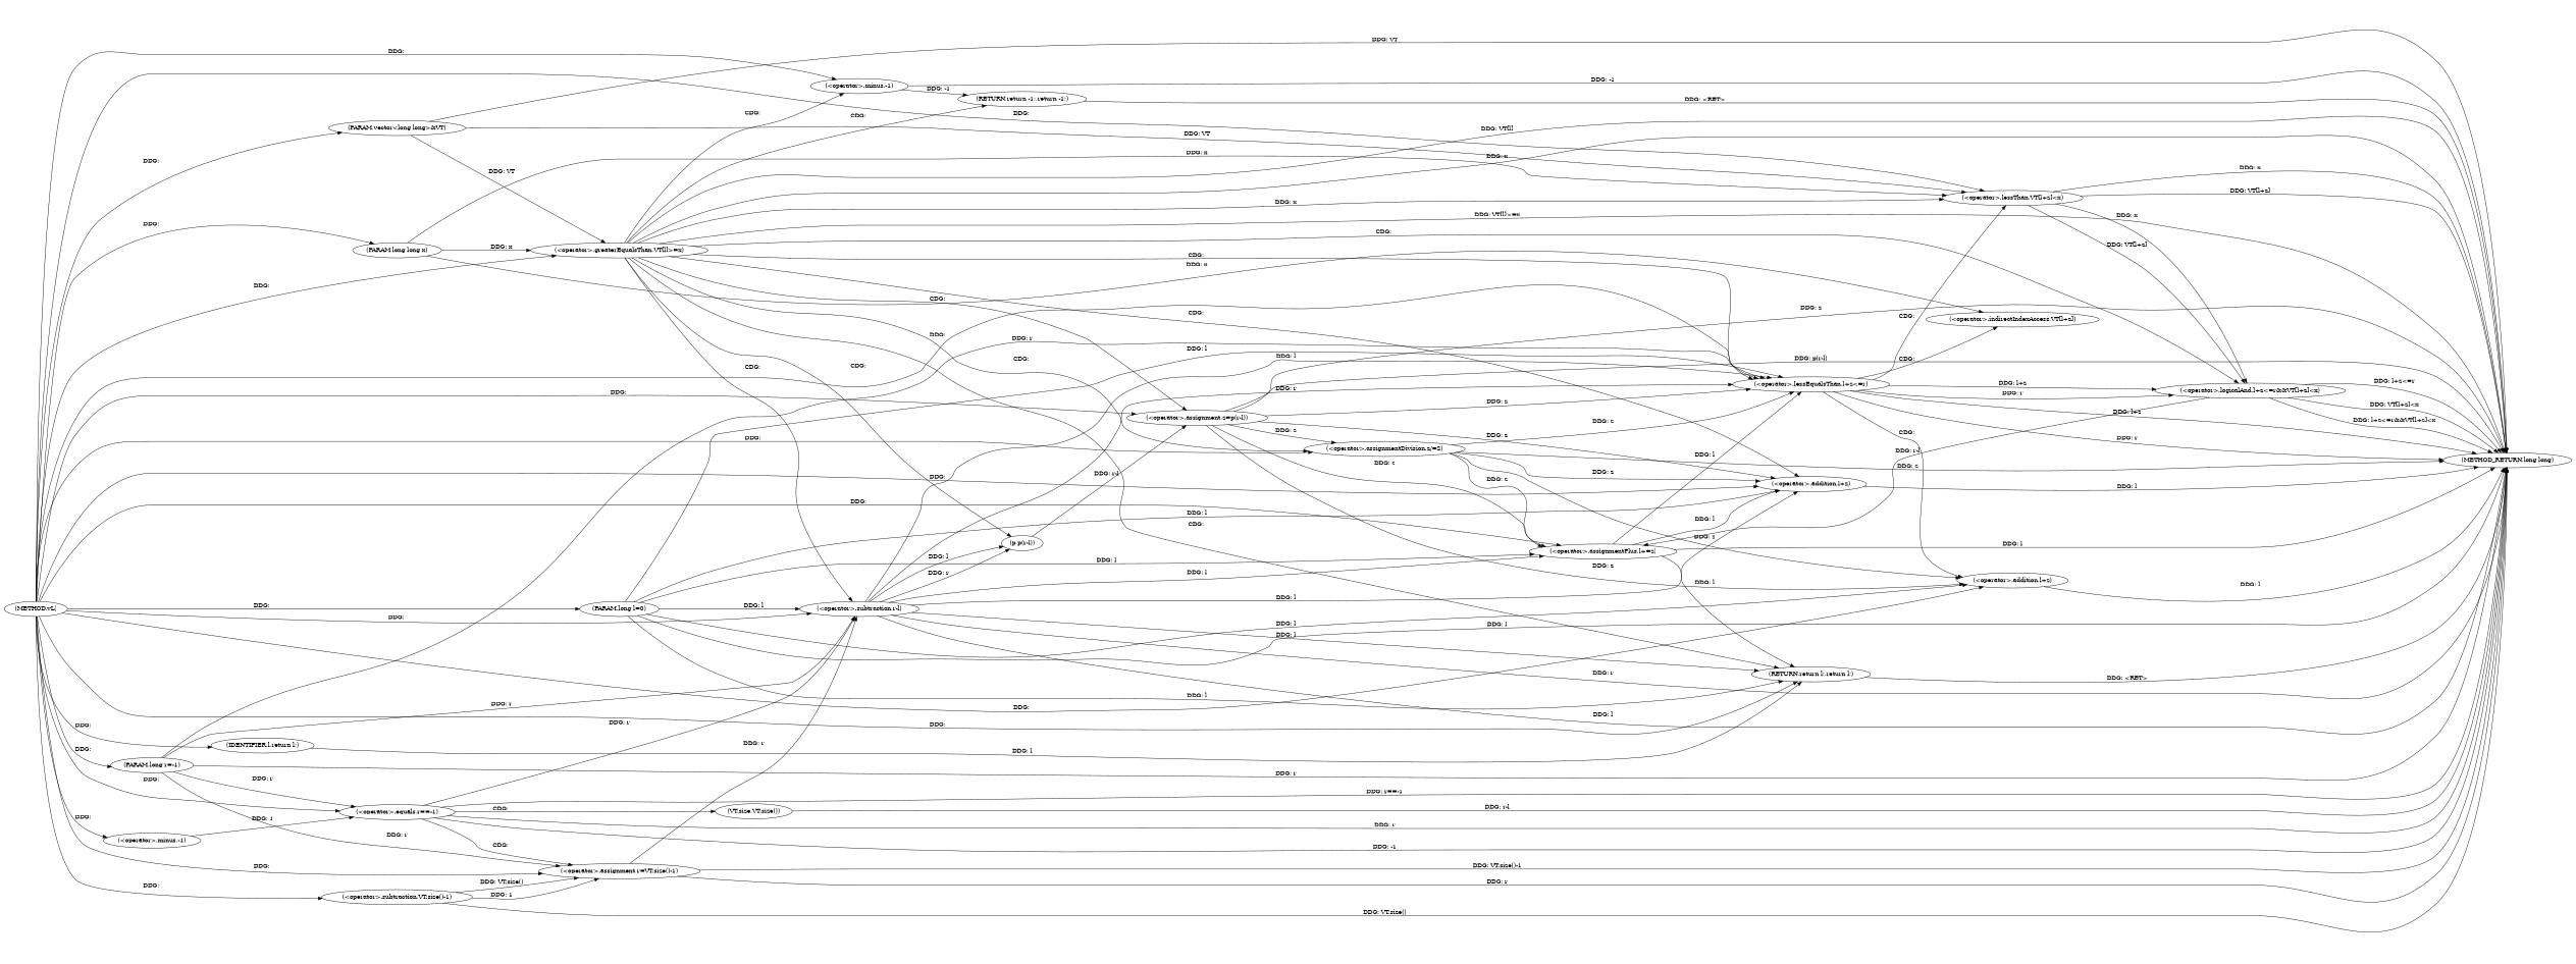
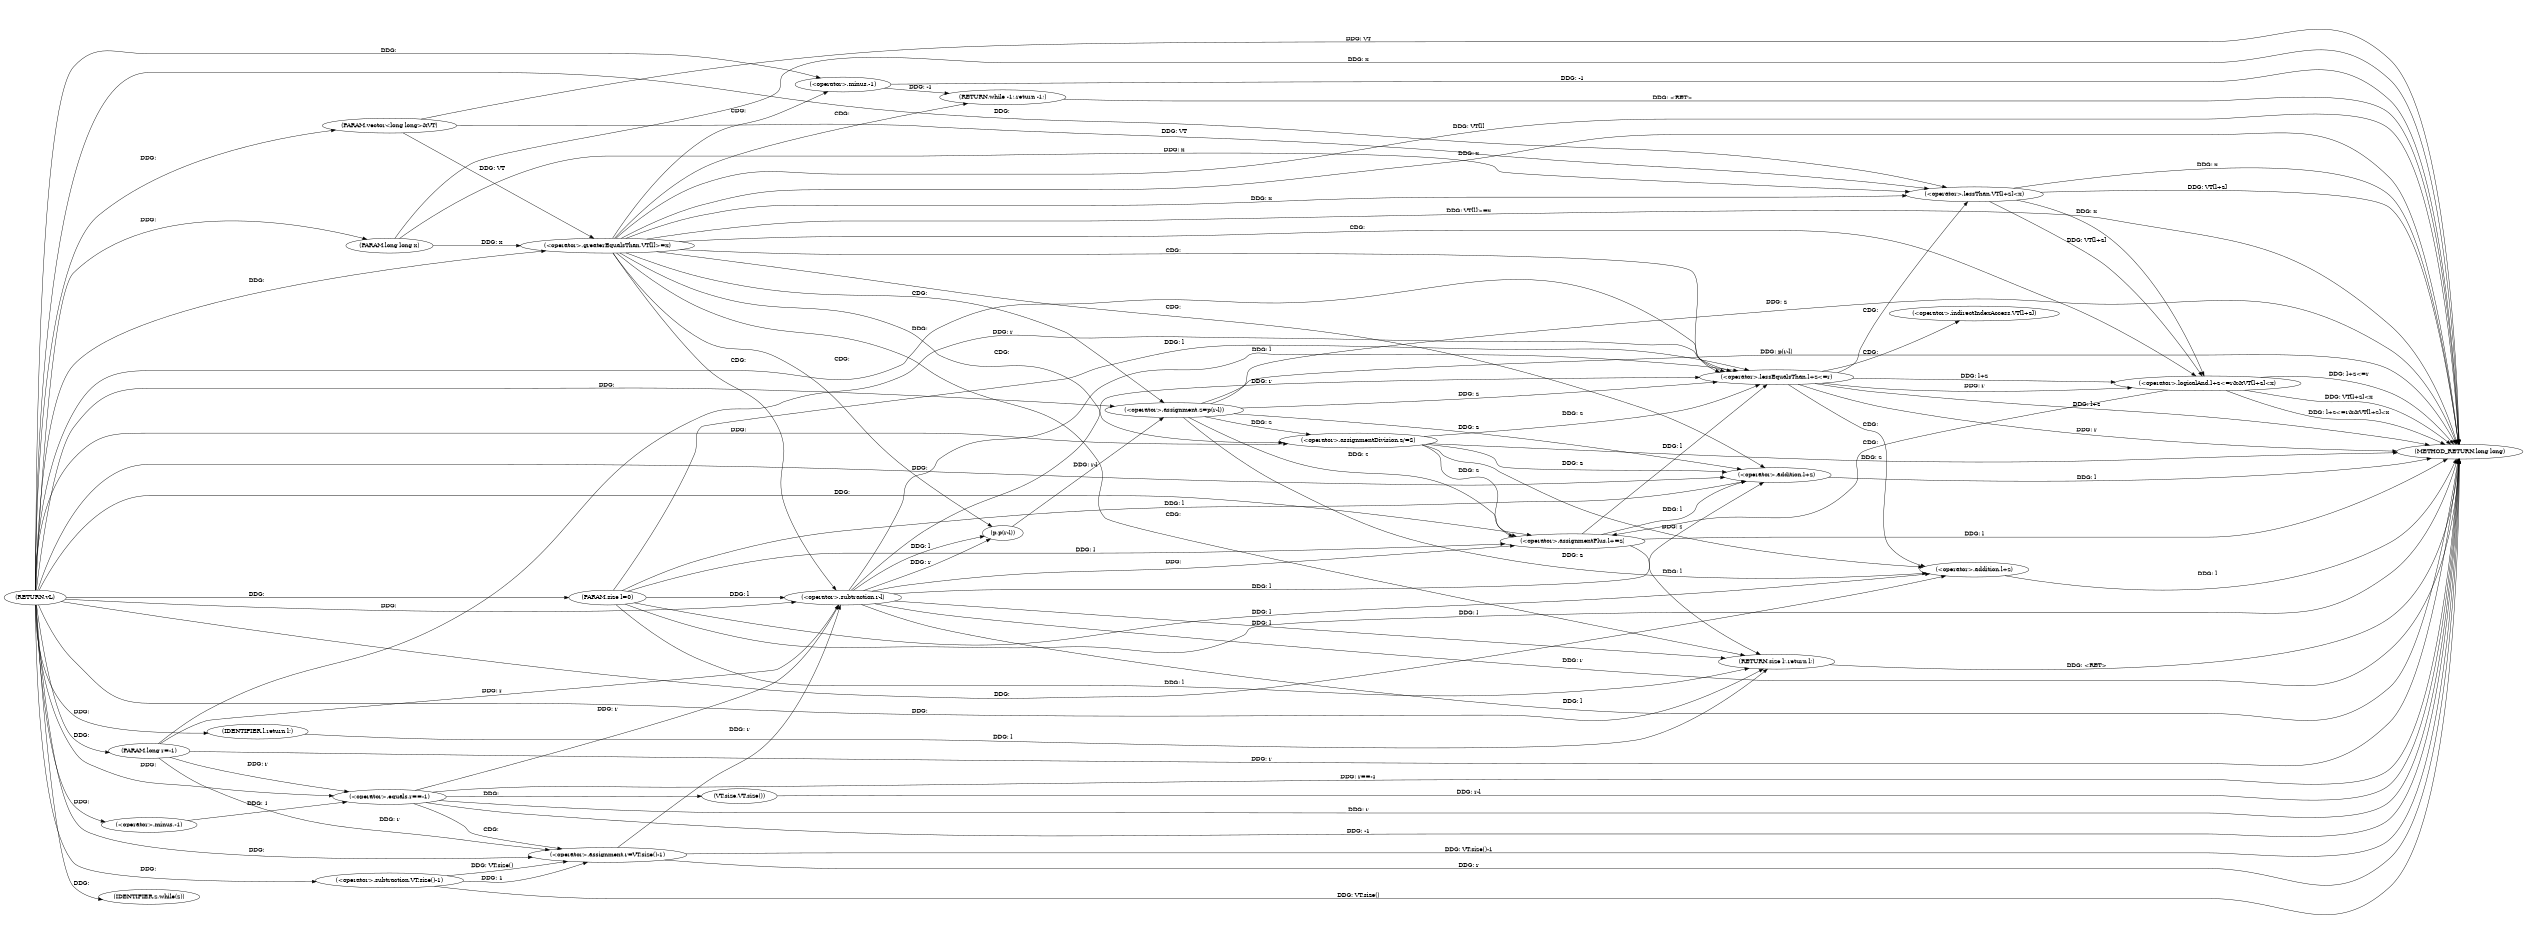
  digraph {
    rankdir=LR
-   n1 [label="(METHOD,vL)"]
+   n1 [label="(RETURN,vL)"]
    n2 [label="(PARAM,long long x)"]
    n3 [label="(PARAM,vector<long long>&VT)"]
-   n4 [label="(PARAM,long l=0)"]
+   n4 [label="(PARAM,size l=0)"]
    n5 [label="(PARAM,long r=-1)"]
    n6 [label="(<operator>.assignment,z=p(r-l))"]
-   n7 [label="(RETURN,return l;,return l;)"]
+   n7 [label="(RETURN,size l;,return l;)"]
    n8 [label="(<operator>.equals,r==-1)"]
    n9 [label="(<operator>.greaterEqualsThan,VT[l]>=x)"]
+   n10 [label="(IDENTIFIER,z,while(z))"]
    n11 [label="(IDENTIFIER,l,return l;)"]
    n12 [label="(<operator>.assignment,r=VT.size()-1)"]
    n13 [label="(<operator>.assignmentDivision,z/=2)"]
    n14 [label="(<operator>.minus,-1)"]
    n15 [label="(<operator>.minus,-1)"]
    n16 [label="(<operator>.subtraction,r-l)"]
    n17 [label="(<operator>.subtraction,VT.size()-1)"]
    n18 [label="(<operator>.assignmentPlus,l+=z)"]
    n19 [label="(<operator>.lessEqualsThan,l+z<=r)"]
    n20 [label="(<operator>.lessThan,VT[l+z]<x)"]
    n21 [label="(<operator>.addition,l+z)"]
    n22 [label="(<operator>.addition,l+z)"]
    n23 [label="(METHOD_RETURN,long long)"]
    n24 [label="(VT.size,VT.size())"]
-   n25 [label="(RETURN,return -1;,return -1;)"]
+   n25 [label="(RETURN,while -1;,return -1;)"]
    n26 [label="(p,p(r-l))"]
    n27 [label="(<operator>.logicalAnd,l+z<=r&&VT[l+z]<x)"]
    n28 [label="(<operator>.indirectIndexAccess,VT[l+z])"]
    n1 -> n2 [label="DDG: "]
    n1 -> n3 [label="DDG: "]
    n1 -> n4 [label="DDG: "]
    n1 -> n5 [label="DDG: "]
    n1 -> n6 [label="DDG: "]
    n1 -> n7 [label="DDG: "]
    n1 -> n8 [label="DDG: "]
    n1 -> n9 [label="DDG: "]
+   n1 -> n10 [label="DDG: "]
    n1 -> n11 [label="DDG: "]
    n1 -> n12 [label="DDG: "]
    n1 -> n13 [label="DDG: "]
    n1 -> n14 [label="DDG: "]
    n1 -> n15 [label="DDG: "]
    n1 -> n16 [label="DDG: "]
    n1 -> n17 [label="DDG: "]
    n1 -> n18 [label="DDG: "]
    n1 -> n19 [label="DDG: "]
    n1 -> n20 [label="DDG: "]
    n1 -> n21 [label="DDG: "]
    n1 -> n22 [label="DDG: "]
    n2 -> n9 [label="DDG: x"]
    n2 -> n20 [label="DDG: x"]
-   n2 -> n28 [label="DDG: x"]
+   n2 -> n23 [label="DDG: x"]
    n3 -> n9 [label="DDG: VT"]
    n3 -> n20 [label="DDG: VT"]
    n3 -> n23 [label="DDG: VT"]
    n4 -> n7 [label="DDG: l"]
    n4 -> n16 [label="DDG: l"]
    n4 -> n18 [label="DDG: l"]
    n4 -> n19 [label="DDG: l"]
    n4 -> n21 [label="DDG: l"]
    n4 -> n22 [label="DDG: l"]
    n4 -> n23 [label="DDG: l"]
    n5 -> n8 [label="DDG: r"]
    n5 -> n12 [label="DDG: r"]
    n5 -> n16 [label="DDG: r"]
    n5 -> n19 [label="DDG: r"]
    n5 -> n23 [label="DDG: r"]
    n6 -> n13 [label="DDG: z"]
    n6 -> n18 [label="DDG: z"]
    n6 -> n19 [label="DDG: z"]
    n6 -> n21 [label="DDG: z"]
    n6 -> n22 [label="DDG: z"]
    n6 -> n23 [label="DDG: z"]
    n6 -> n23 [label="DDG: p(r-l)"]
    n7 -> n23 [label="DDG: <RET>"]
    n8 -> n12 [label="CDG: "]
    n8 -> n16 [label="DDG: r"]
    n8 -> n23 [label="DDG: r"]
    n8 -> n23 [label="DDG: -1"]
    n8 -> n23 [label="DDG: r==-1"]
-   n8 -> n24 [label="CDG: "]
+   n8 -> n24 [label="DDG: "]
    n9 -> n6 [label="CDG: "]
    n9 -> n7 [label="CDG: "]
    n9 -> n13 [label="CDG: "]
    n9 -> n15 [label="CDG: "]
    n9 -> n16 [label="CDG: "]
    n9 -> n19 [label="CDG: "]
    n9 -> n20 [label="DDG: x"]
    n9 -> n21 [label="CDG: "]
    n9 -> n23 [label="DDG: VT[l]"]
    n9 -> n23 [label="DDG: x"]
    n9 -> n23 [label="DDG: VT[l]>=x"]
    n9 -> n25 [label="CDG: "]
    n9 -> n26 [label="CDG: "]
    n9 -> n27 [label="CDG: "]
    n11 -> n7 [label="DDG: l"]
    n12 -> n16 [label="DDG: r"]
    n12 -> n23 [label="DDG: r"]
    n12 -> n23 [label="DDG: VT.size()-1"]
    n13 -> n18 [label="DDG: z"]
    n13 -> n19 [label="DDG: z"]
    n13 -> n21 [label="DDG: z"]
    n13 -> n22 [label="DDG: z"]
    n13 -> n23 [label="DDG: z"]
    n14 -> n8 [label="DDG: 1"]
    n15 -> n23 [label="DDG: -1"]
    n15 -> n25 [label="DDG: -1"]
    n16 -> n7 [label="DDG: l"]
-   n16 -> n18 [label="DDG: l"]
+   n16 -> n18 [label="DDG: "]
    n16 -> n19 [label="DDG: l"]
    n16 -> n19 [label="DDG: r"]
    n16 -> n21 [label="DDG: l"]
    n16 -> n23 [label="DDG: r"]
    n16 -> n23 [label="DDG: l"]
    n16 -> n26 [label="DDG: l"]
    n16 -> n26 [label="DDG: r"]
    n17 -> n12 [label="DDG: VT.size()"]
    n17 -> n12 [label="DDG: 1"]
    n17 -> n23 [label="DDG: VT.size()"]
    n18 -> n7 [label="DDG: l"]
    n18 -> n19 [label="DDG: l"]
    n18 -> n21 [label="DDG: l"]
    n18 -> n23 [label="DDG: l"]
    n19 -> n20 [label="CDG: "]
    n19 -> n22 [label="CDG: "]
    n19 -> n23 [label="DDG: l+z"]
    n19 -> n23 [label="DDG: r"]
    n19 -> n27 [label="DDG: l+z"]
    n19 -> n27 [label="DDG: r"]
    n19 -> n28 [label="CDG: "]
    n20 -> n23 [label="DDG: VT[l+z]"]
    n20 -> n23 [label="DDG: x"]
    n20 -> n27 [label="DDG: VT[l+z]"]
    n20 -> n27 [label="DDG: x"]
    n21 -> n23 [label="DDG: l"]
    n22 -> n23 [label="DDG: l"]
    n24 -> n23 [label="DDG: r-l"]
    n25 -> n23 [label="DDG: <RET>"]
    n26 -> n6 [label="DDG: r-l"]
-   n27 -> n18 [label="DDG: r-l"]
+   n27 -> n18 [label="CDG: "]
    n27 -> n23 [label="DDG: l+z<=r"]
    n27 -> n23 [label="DDG: VT[l+z]<x"]
    n27 -> n23 [label="DDG: l+z<=r&&VT[l+z]<x"]
  }
